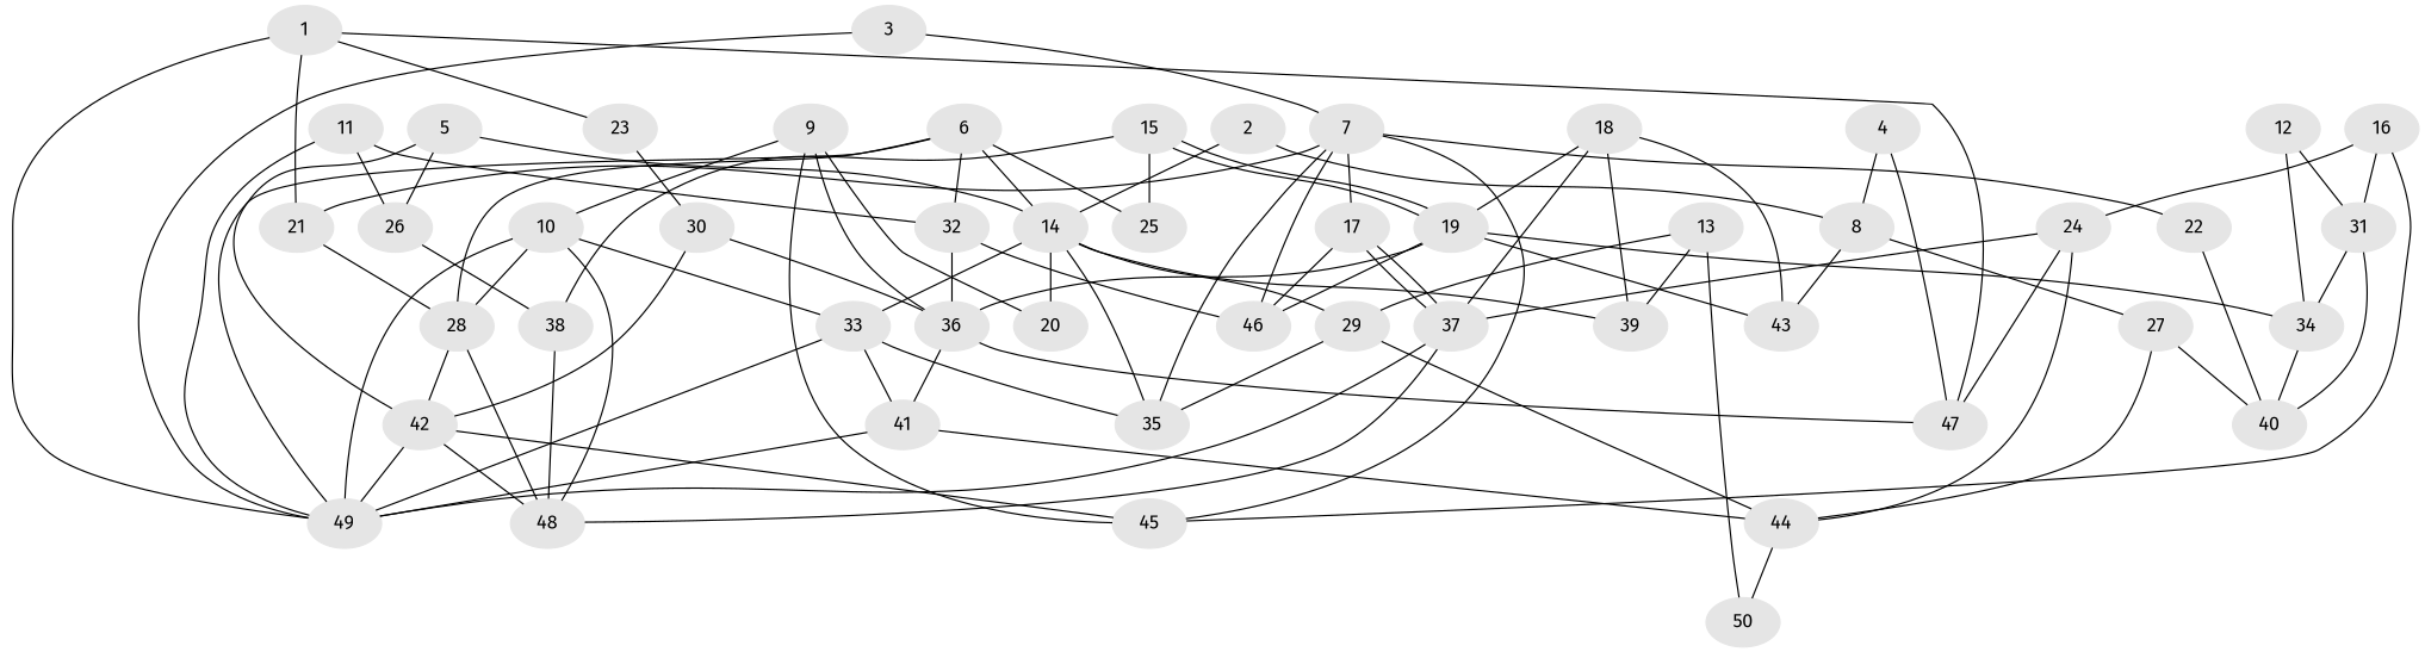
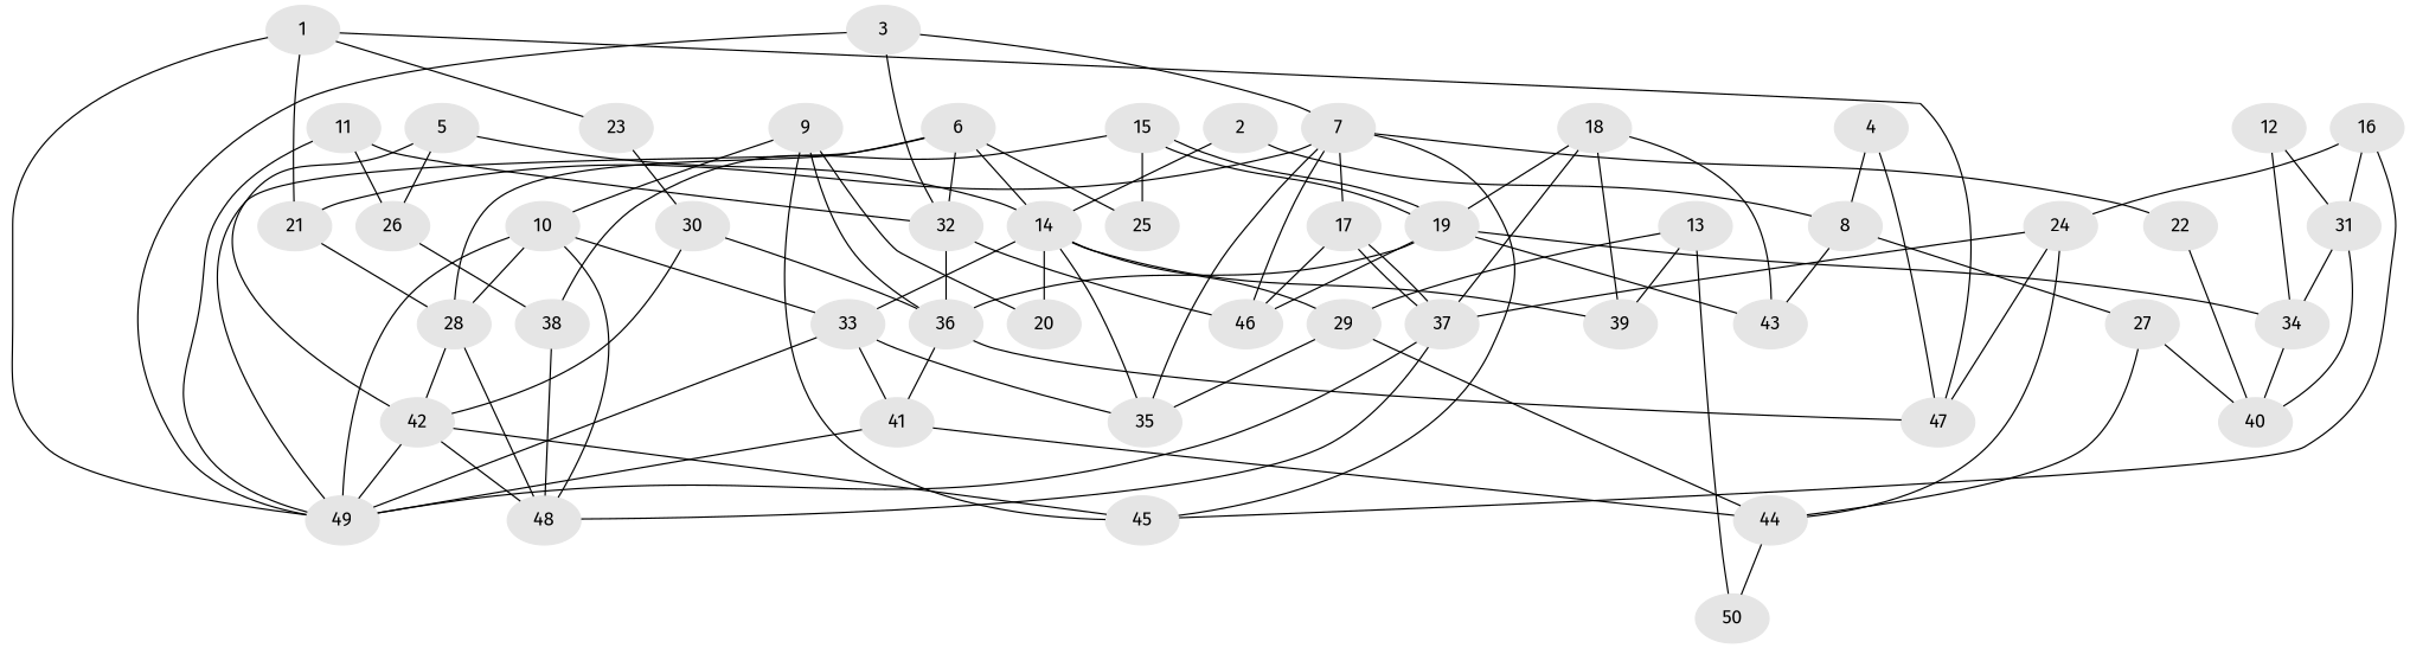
  graph {
    fontname="Fira Sans"
    node [color=gray90 fontname="Fira Sans" style=filled]
    edge [fontname="Fira Sans"]
    1
    21
    23
    47
    49
    28
    30
    2
    8
    14
    27
    43
    35
    20
    33
    29
    39
    3
    7
    32
    17
    22
    45
    46
    36
    4
    5
    26
    42
    38
    48
    6
    25
    37
    40
    44
    9
    10
    41
    11
    12
    31
    34
    13
    50
    15
    19
    16
    24
    18
    1 -- 21
    1 -- 23
    1 -- 47
    1 -- 49
    21 -- 28
    23 -- 30
    28 -- 42
    28 -- 48
    30 -- 36
    30 -- 42
    2 -- 8
    2 -- 14
    8 -- 27
    8 -- 43
    14 -- 35
    14 -- 20
    14 -- 33
    14 -- 29
    14 -- 39
    27 -- 40
    27 -- 44
    33 -- 49
    33 -- 35
    33 -- 41
    29 -- 35
    29 -- 44
    3 -- 49
    3 -- 7
+   3 -- 32
    7 -- 21
    7 -- 35
    7 -- 17
    7 -- 22
    7 -- 45
    7 -- 46
    32 -- 46
    32 -- 36
    17 -- 46
    17 -- 37
    17 -- 37
    22 -- 40
    36 -- 47
    36 -- 41
    4 -- 47
    4 -- 8
    5 -- 14
    5 -- 26
    5 -- 42
    26 -- 38
    42 -- 49
    42 -- 45
    42 -- 48
    38 -- 48
    6 -- 49
    6 -- 28
    6 -- 14
    6 -- 32
    6 -- 25
    37 -- 49
    37 -- 48
    44 -- 50
    9 -- 20
    9 -- 45
    9 -- 36
    9 -- 10
    10 -- 49
    10 -- 28
    10 -- 33
    10 -- 48
    41 -- 49
    41 -- 44
    11 -- 49
    11 -- 32
    11 -- 26
    12 -- 31
    12 -- 34
    31 -- 40
    31 -- 34
    34 -- 40
    13 -- 29
    13 -- 39
    13 -- 50
    15 -- 38
    15 -- 25
    15 -- 19
    15 -- 19
    19 -- 43
    19 -- 46
    19 -- 36
    19 -- 34
    16 -- 45
    16 -- 31
    16 -- 24
    24 -- 47
    24 -- 37
    24 -- 44
    18 -- 43
    18 -- 39
    18 -- 37
    18 -- 19
  }
